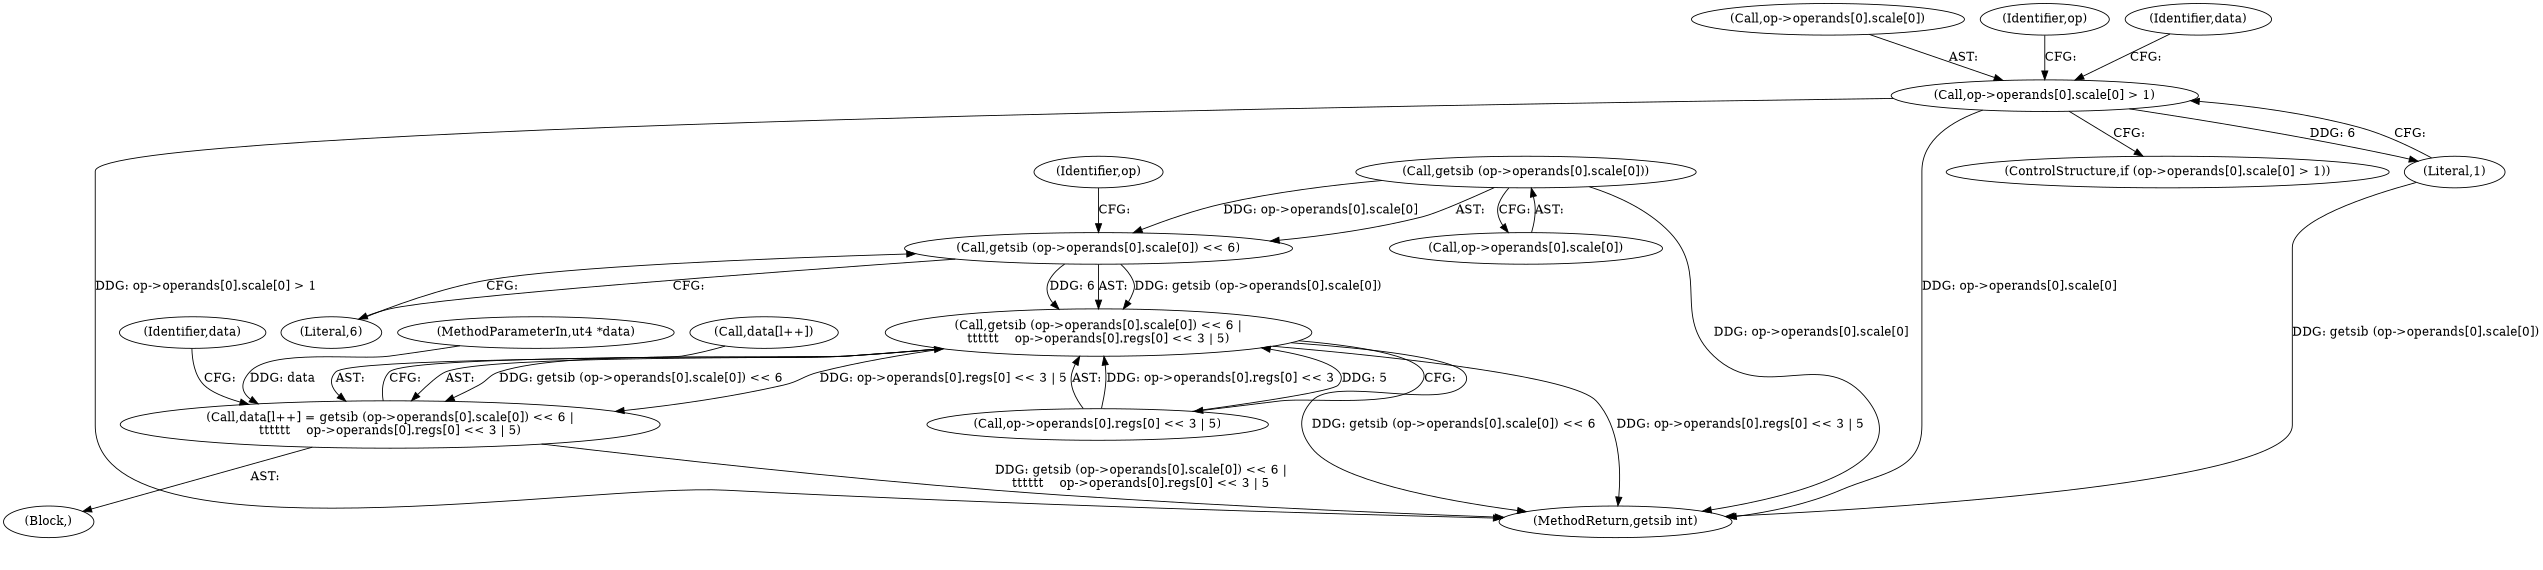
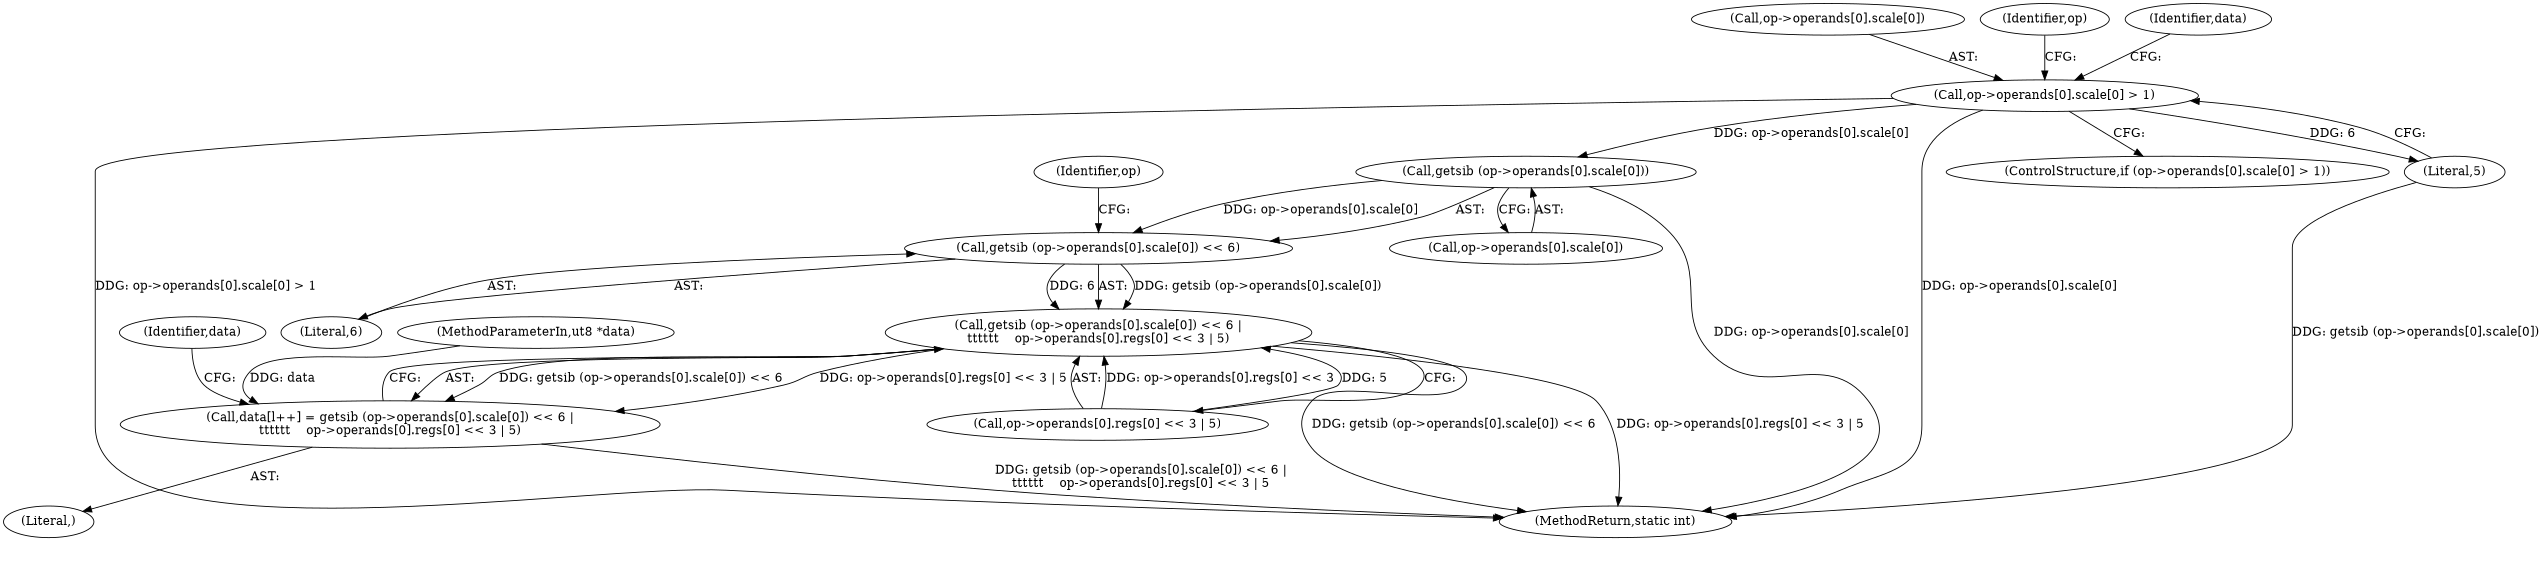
  digraph {
    n1 [label="(Call,getsib (op->operands[0].scale[0]))"]
    n2 [label="(Call,getsib (op->operands[0].scale[0]) << 6)"]
    n3 [label="(Call,op->operands[0].scale[0])"]
-   n4 [label="(MethodReturn,getsib int)"]
+   n4 [label="(MethodReturn,static int)"]
    n5 [label="(Call,getsib (op->operands[0].scale[0]) << 6 |\n\t\t\t\t\t\t    op->operands[0].regs[0] << 3 | 5)"]
    n6 [label="(Literal,6)"]
    n7 [label="(Call,op->operands[0].scale[0] > 1)"]
-   n8 [label="(Literal,1)"]
+   n8 [label="(Literal,5)"]
    n9 [label="(ControlStructure,if (op->operands[0].scale[0] > 1))"]
    n10 [label="(Call,data[l++] = getsib (op->operands[0].scale[0]) << 6 |\n\t\t\t\t\t\t    op->operands[0].regs[0] << 3 | 5)"]
    n11 [label="(Call,op->operands[0].regs[0] << 3 | 5)"]
-   n12 [label="(Block,)"]
-   n13 [label="(Call,data[l++])"]
+   n12 [label="(Literal,)"]
    n14 [label="(Identifier,data)"]
-   n15 [label="(MethodParameterIn,ut4 *data)"]
+   n15 [label="(MethodParameterIn,ut8 *data)"]
    n16 [label="(Call,op->operands[0].scale[0])"]
    n17 [label="(Identifier,op)"]
    n18 [label="(Identifier,op)"]
    n19 [label="(Identifier,data)"]
    n1 -> n2 [label="AST: "]
    n1 -> n2 [label="DDG: op->operands[0].scale[0]"]
    n1 -> n3 [label="CFG: "]
    n1 -> n4 [label="DDG: op->operands[0].scale[0]"]
    n2 -> n5 [label="AST: "]
    n2 -> n5 [label="DDG: getsib (op->operands[0].scale[0])"]
    n2 -> n5 [label="DDG: 6"]
-   n2 -> n6 [label="CFG: "]
+   n2 -> n6 [label="AST: "]
    n3 -> n1 [label="AST: "]
    n5 -> n4 [label="DDG: getsib (op->operands[0].scale[0]) << 6"]
    n5 -> n4 [label="DDG: op->operands[0].regs[0] << 3 | 5"]
    n5 -> n10 [label="AST: "]
    n5 -> n10 [label="DDG: getsib (op->operands[0].scale[0]) << 6"]
    n5 -> n10 [label="DDG: op->operands[0].regs[0] << 3 | 5"]
    n5 -> n11 [label="CFG: "]
-   n6 -> n2 [label="CFG: "]
+   n6 -> n2 [label="AST: "]
+   n7 -> n1 [label="DDG: op->operands[0].scale[0]"]
    n7 -> n4 [label="DDG: op->operands[0].scale[0] > 1"]
    n7 -> n4 [label="DDG: op->operands[0].scale[0]"]
    n7 -> n8 [label="DDG: 6"]
    n7 -> n9 [label="CFG: "]
    n8 -> n4 [label="DDG: getsib (op->operands[0].scale[0])"]
    n8 -> n7 [label="CFG: "]
    n10 -> n4 [label="DDG: getsib (op->operands[0].scale[0]) << 6 |\n\t\t\t\t\t\t    op->operands[0].regs[0] << 3 | 5"]
    n10 -> n5 [label="CFG: "]
    n10 -> n12 [label="AST: "]
    n11 -> n5 [label="AST: "]
    n11 -> n5 [label="DDG: op->operands[0].regs[0] << 3"]
    n11 -> n5 [label="DDG: 5"]
-   n13 -> n10 [label="AST: "]
    n14 -> n10 [label="CFG: "]
    n15 -> n10 [label="DDG: data"]
    n16 -> n7 [label="AST: "]
    n17 -> n2 [label="CFG: "]
    n18 -> n7 [label="CFG: "]
    n19 -> n7 [label="CFG: "]
  }
